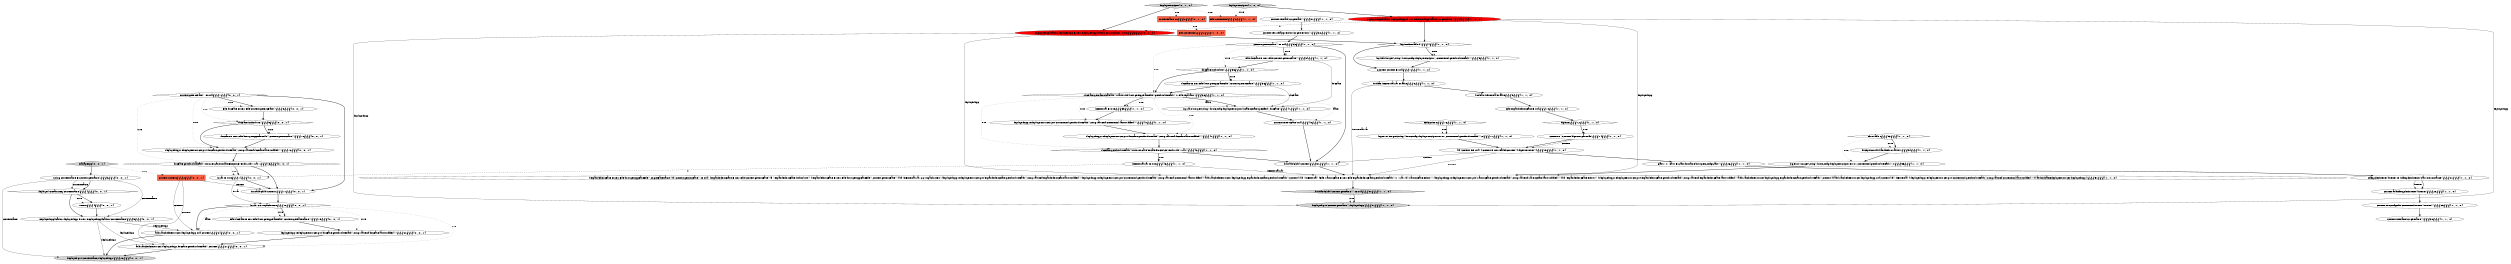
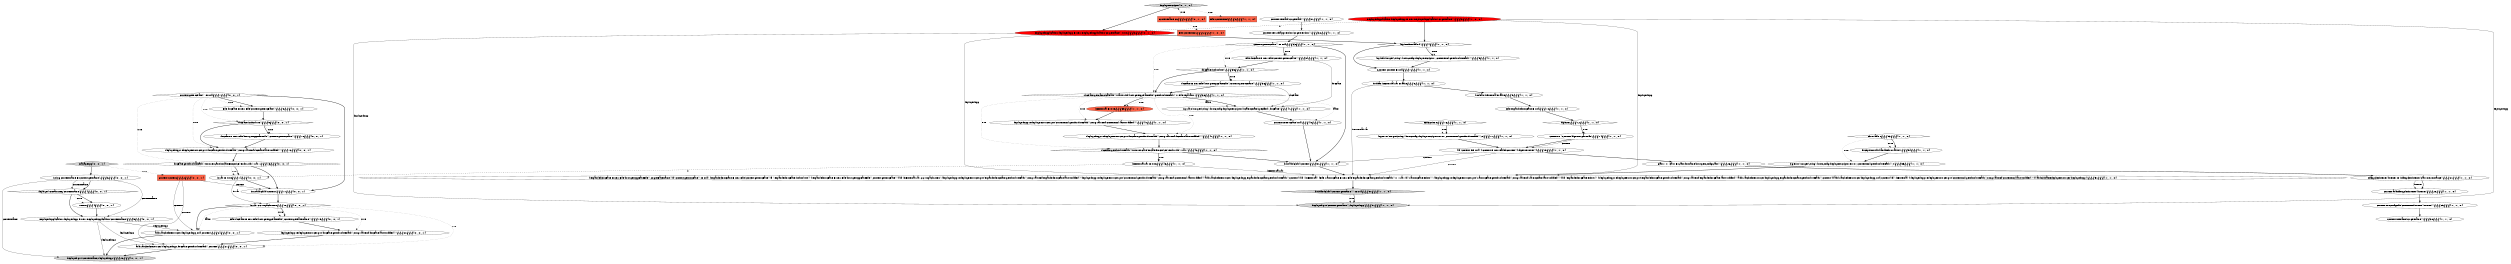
  digraph {
    node [fillcolor=white shape=ellipse style=filled]
    edge [style=bold]
    n1 [fillcolor=lightgray label="deployed.put(contextName,deployedApp)@@@26@@@['0', '0', '1']"]
    n2 [label="context = (Context)digester.parse(fis)@@@14@@@['1', '1', '0']"]
    n3 [label="{if (context == null) {context = new FailedContext()}digester.reset()}@@@19@@@['1', '1', '0']"]
    n4 [label="{expandedDocBase = new File(host.getAppBaseFile(),cn.getBaseName())if (context.getDocBase() != null) {expandedDocBase = new File(context.getDocBase())if (!expandedDocBase.isAbsolute()) {expandedDocBase = new File(host.getAppBaseFile(),context.getDocBase())}}if (isExternalWar && unpackWARs) {deployedApp.redeployResources.put(expandedDocBase.getAbsolutePath(),Long.valueOf(expandedDocBase.lastModified()))deployedApp.redeployResources.put(contextXml.getAbsolutePath(),Long.valueOf(contextXml.lastModified()))addWatchedResources(deployedApp,expandedDocBase.getAbsolutePath(),context)}{if (!isExternal) {File warDocBase = new File(expandedDocBase.getAbsolutePath() + \".war\")if (warDocBase.exists()) {deployedApp.redeployResources.put(warDocBase.getAbsolutePath(),Long.valueOf(warDocBase.lastModified()))}}if (expandedDocBase.exists()) {deployedApp.redeployResources.put(expandedDocBase.getAbsolutePath(),Long.valueOf(expandedDocBase.lastModified()))addWatchedResources(deployedApp,expandedDocBase.getAbsolutePath(),context)}{addWatchedResources(deployedApp,null,context)}if (!isExternal) {deployedApp.redeployResources.put(contextXml.getAbsolutePath(),Long.valueOf(contextXml.lastModified()))}}addGlobalRedeployResources(deployedApp)}@@@57@@@['1', '1', '0']"]
    n5 [label="host.addChild(context)@@@51@@@['1', '1', '0']"]
    n6 [label="Class<?> clazz = Class.forName(host.getConfigClass())@@@26@@@['1', '1', '0']"]
    n7 [fillcolor=red label="DeployedApplication deployedApp = new DeployedApplication(cn.getName())@@@3@@@['1', '0', '0']"]
    n8 [fillcolor=red label="DeployedApplication deployedApp = new DeployedApplication(cn.getName(),true)@@@3@@@['0', '1', '0']"]
    n9 [label="log.isInfoEnabled()@@@4@@@['1', '1', '0']" shape=diamond]
    n10 [fillcolor=lightgray label="deployed.put(context.getName(),deployedApp)@@@91@@@['1', '1', '0']"]
    n11 [label="Context context = null@@@7@@@['1', '1', '0']"]
    n12 [label="log.info(sm.getString(\"hostConfig.deployDescriptor\",contextXml.getAbsolutePath()))@@@5@@@['1', '1', '0']"]
    n13 [fillcolor=lightgray label="host.findChild(context.getName()) != null@@@90@@@['1', '1', '0']" shape=diamond]
    n14 [label="log.error(sm.getString(\"hostConfig.deployDescriptor.error\",contextXml.getAbsolutePath()),e)@@@17@@@['1', '1', '0']"]
    n15 [label="docBase.getAbsolutePath().toLowerCase(Locale.ENGLISH).endsWith(\".war\")@@@42@@@['1', '1', '0']" shape=diamond]
    n16 [label="isExternalWar = true@@@43@@@['1', '1', '0']"]
    n17 [label="isWar = true@@@14@@@['0', '0', '1']"]
    n18 [label="addWatchedResources(deployedApp,null,context)@@@24@@@['0', '0', '1']"]
    n19 [label="boolean isExternal = false@@@9@@@['1', '1', '0']"]
    n20 [label="File expandedDocBase = null@@@10@@@['1', '1', '0']"]
    n21 [label="digester@@@12@@@['1', '1', '0']" shape=diamond]
    n22 [label="LifecycleListener listener = (LifecycleListener)clazz.newInstance()@@@27@@@['1', '1', '0']"]
    n23 [label="addWatchedResources(deployedApp,docBase.getAbsolutePath(),context)@@@21@@@['0', '0', '1']"]
    n24 [label="docBase = new File(host.getAppBaseFile(),context.getDocBase())@@@36@@@['1', '1', '0']"]
    n25 [label="!docBase.getCanonicalPath().startsWith(host.getAppBaseFile().getAbsolutePath() + File.separator)@@@38@@@['1', '1', '0']" shape=diamond]
    n26 [label="log.warn(sm.getString(\"hostConfig.deployDescriptor.localDocBaseSpecified\",docBase))@@@47@@@['1', '1', '0']"]
    n27 [label="context.setDocBase(null)@@@48@@@['1', '1', '0']"]
    n28 [label="deployedApp.redeployResources.put(docBase.getAbsolutePath(),Long.valueOf(docBase.lastModified()))@@@41@@@['1', '1', '0']"]
    n29 [label="deployedApp.redeployResources.put(contextXml.getAbsolutePath(),Long.valueOf(contextXml.lastModified()))@@@40@@@['1', '1', '0']"]
-   n30 [label="isExternal = true@@@39@@@['1', '1', '0']"]
+   n30 [fillcolor=tomato label="isExternal = true@@@39@@@['1', '1', '0']"]
    n31 [label="ExceptionUtils.handleThrowable(t)@@@54@@@['1', '1', '0']"]
    n32 [label="log.error(sm.getString(\"hostConfig.deployDescriptor.error\",contextXml.getAbsolutePath()),t)@@@55@@@['1', '1', '0']"]
    n33 [label="context.getDocBase() != null@@@7@@@['0', '0', '1']" shape=diamond]
    n34 [label="deployedApp.redeployResources.put(docBase.getAbsolutePath(),Long.valueOf(docBase.lastModified()))@@@12@@@['0', '0', '1']"]
    n35 [label="docBase.getAbsolutePath().toLowerCase(Locale.ENGLISH).endsWith(\".war\")@@@13@@@['0', '0', '1']" shape=diamond]
    n36 [label="File docBase = new File(context.getDocBase())@@@8@@@['0', '0', '1']"]
    n37 [label="!docBase.isAbsolute()@@@9@@@['0', '0', '1']" shape=diamond]
    n38 [label="host.addChild(context)@@@17@@@['0', '0', '1']"]
    n39 [label="isWar && unpackWARs@@@18@@@['0', '0', '1']" shape=diamond]
    n40 [label="deployedApp.redeployResources.put(docBase.getAbsolutePath(),Long.valueOf(docBase.lastModified()))@@@20@@@['0', '0', '1']"]
    n41 [label="File docBase = new File(host.getAppBaseFile(),context.getBaseName())@@@19@@@['0', '0', '1']"]
    n42 [label="context.setConfigFile(contextXml.toURI().toURL())@@@29@@@['1', '1', '0']"]
    n43 [label="context.setName(cn.getName())@@@30@@@['1', '1', '0']"]
    n44 [label="context.setWebappVersion(cn.getVersion())@@@32@@@['1', '1', '0']"]
    n45 [label="context.getDocBase() != null@@@33@@@['1', '1', '0']" shape=diamond]
    n46 [label="File docBase = new File(context.getDocBase())@@@34@@@['1', '1', '0']"]
    n47 [label="!docBase.isAbsolute()@@@35@@@['1', '1', '0']" shape=diamond]
    n48 [label="DeployedApplication deployedApp = new DeployedApplication(contextName)@@@5@@@['0', '0', '1']"]
    n49 [label="Throwable t@@@53@@@['1', '1', '0']" shape=diamond]
    n50 [label="context.setPath(cn.getPath())@@@31@@@['1', '1', '0']"]
    n51 [label="docBase = new File(host.getAppBaseFile(),context.getDocBase())@@@10@@@['0', '0', '1']"]
    n52 [label="boolean isExternalWar = false@@@8@@@['1', '1', '0']"]
    n53 [label="deployed.containsKey(contextName)@@@4@@@['0', '0', '1']" shape=diamond]
    n54 [label="return@@@4@@@['0', '0', '1']"]
    n55 [fillcolor=tomato label="File contextXml@@@2@@@['1', '0', '0']" shape=box]
    n56 [fillcolor=lightgray label="deployDescriptor['0', '1', '0']" shape=diamond]
    n57 [fillcolor=tomato label="File contextXml@@@2@@@['1', '1', '0']" shape=box]
    n58 [fillcolor=tomato label="ContextName cn@@@2@@@['0', '1', '0']" shape=box]
    n59 [label="String contextName = context.getName()@@@3@@@['0', '0', '1']"]
    n60 [fillcolor=tomato label="Context context@@@2@@@['0', '0', '1']" shape=box]
    n61 [label="context.addLifecycleListener(listener)@@@28@@@['1', '1', '0']"]
    n62 [label="Exception e@@@16@@@['1', '1', '0']" shape=diamond]
    n63 [fillcolor=lightgray label="manageApp['0', '0', '1']" shape=diamond]
-   n64 [fillcolor=lightgray label="deployDescriptor['1', '0', '0']" shape=diamond]
    n2 -> n3
    n2 -> n3 [label=context style=solid]
    n3 -> n4 [label=context style=solid]
    n3 -> n5 [label=context style=solid]
    n3 -> n6
    n4 -> n13
    n5 -> n4
    n6 -> n22
    n7 -> n4 [label=deployedApp style=solid]
    n7 -> n8 [label=0 style=dashed]
    n7 -> n9
    n7 -> n10 [label=deployedApp style=solid]
    n8 -> n4 [label=deployedApp style=solid]
    n8 -> n9
    n8 -> n10 [label=deployedApp style=solid]
    n9 -> n11
    n9 -> n12 [label=true style=dotted]
    n9 -> n12
    n11 -> n52
    n12 -> n11
    n13 -> n10 [label=true style=dotted]
    n13 -> n10
    n14 -> n3
    n15 -> n5
    n15 -> n16
    n15 -> n16 [label=true style=dotted]
    n16 -> n4 [label=isExternalWar style=solid]
    n16 -> n17 [label=0 style=dashed]
    n17 -> n38
    n17 -> n39 [label=isWar style=solid]
    n18 -> n1
    n19 -> n20
    n20 -> n21
    n21 -> n2
    n21 -> n2 [label=true style=dotted]
    n22 -> n61
    n22 -> n61 [label=listener style=solid]
    n23 -> n1
    n24 -> n25
    n24 -> n26 [label=docBase style=solid]
    n25 -> n15 [label=true style=dotted]
    n25 -> n26 [label=false style=dotted]
    n25 -> n26
    n25 -> n27 [label=false style=dotted]
    n25 -> n28 [label=true style=dotted]
    n25 -> n29 [label=true style=dotted]
    n25 -> n30 [label=true style=dotted]
    n25 -> n30
    n26 -> n27
    n27 -> n5
    n28 -> n15
    n29 -> n28
    n30 -> n29
    n31 -> n32
    n32 -> n4
    n33 -> n34 [label=true style=dotted]
    n33 -> n35 [label=true style=dotted]
    n33 -> n36
    n33 -> n36 [label=true style=dotted]
    n33 -> n37 [label=true style=dotted]
    n33 -> n38
    n34 -> n35
    n35 -> n17 [label=true style=dotted]
    n35 -> n17
    n35 -> n38
    n36 -> n37
    n37 -> n34
    n37 -> n51 [label=true style=dotted]
    n37 -> n51
    n38 -> n39
    n39 -> n18
    n39 -> n18 [label=false style=dotted]
    n39 -> n23 [label=true style=dotted]
    n39 -> n40 [label=true style=dotted]
    n39 -> n41 [label=true style=dotted]
    n39 -> n41
    n40 -> n23
    n41 -> n40
    n42 -> n43
    n44 -> n45
    n45 -> n5
    n45 -> n25 [label=true style=dotted]
    n45 -> n46
    n45 -> n46 [label=true style=dotted]
    n45 -> n47 [label=true style=dotted]
    n46 -> n26 [label=docBase style=solid]
    n46 -> n47
    n47 -> n24 [label=true style=dotted]
    n47 -> n24
    n47 -> n25
    n48 -> n1 [label=deployedApp style=solid]
    n48 -> n18 [label=deployedApp style=solid]
    n48 -> n23 [label=deployedApp style=solid]
    n49 -> n31
    n49 -> n31 [label=true style=dotted]
    n49 -> n32 [label=true style=dotted]
    n50 -> n44
    n51 -> n34
    n52 -> n4 [label=isExternalWar style=solid]
    n52 -> n19
    n53 -> n48
    n53 -> n54
    n53 -> n54 [label=true style=dotted]
    n54 -> n48
    n56 -> n8
    n56 -> n57 [label=true style=dotted]
-   n56 -> n58 [label=true style=dotted]
+   n58 -> n56 [label=true style=dotted]
    n58 -> n55 [label=true style=dotted]
    n59 -> n1 [label=contextName style=solid]
    n59 -> n48 [label=contextName style=solid]
    n59 -> n53 [label=contextName style=solid]
    n59 -> n53
    n60 -> n18 [label=context style=solid]
    n60 -> n23 [label=context style=solid]
    n60 -> n38 [label=context style=solid]
    n61 -> n42
    n62 -> n14 [label=true style=dotted]
    n62 -> n14
    n63 -> n59
    n63 -> n60 [label=true style=dotted]
-   n64 -> n7
-   n64 -> n57 [label=true style=dotted]
  }
